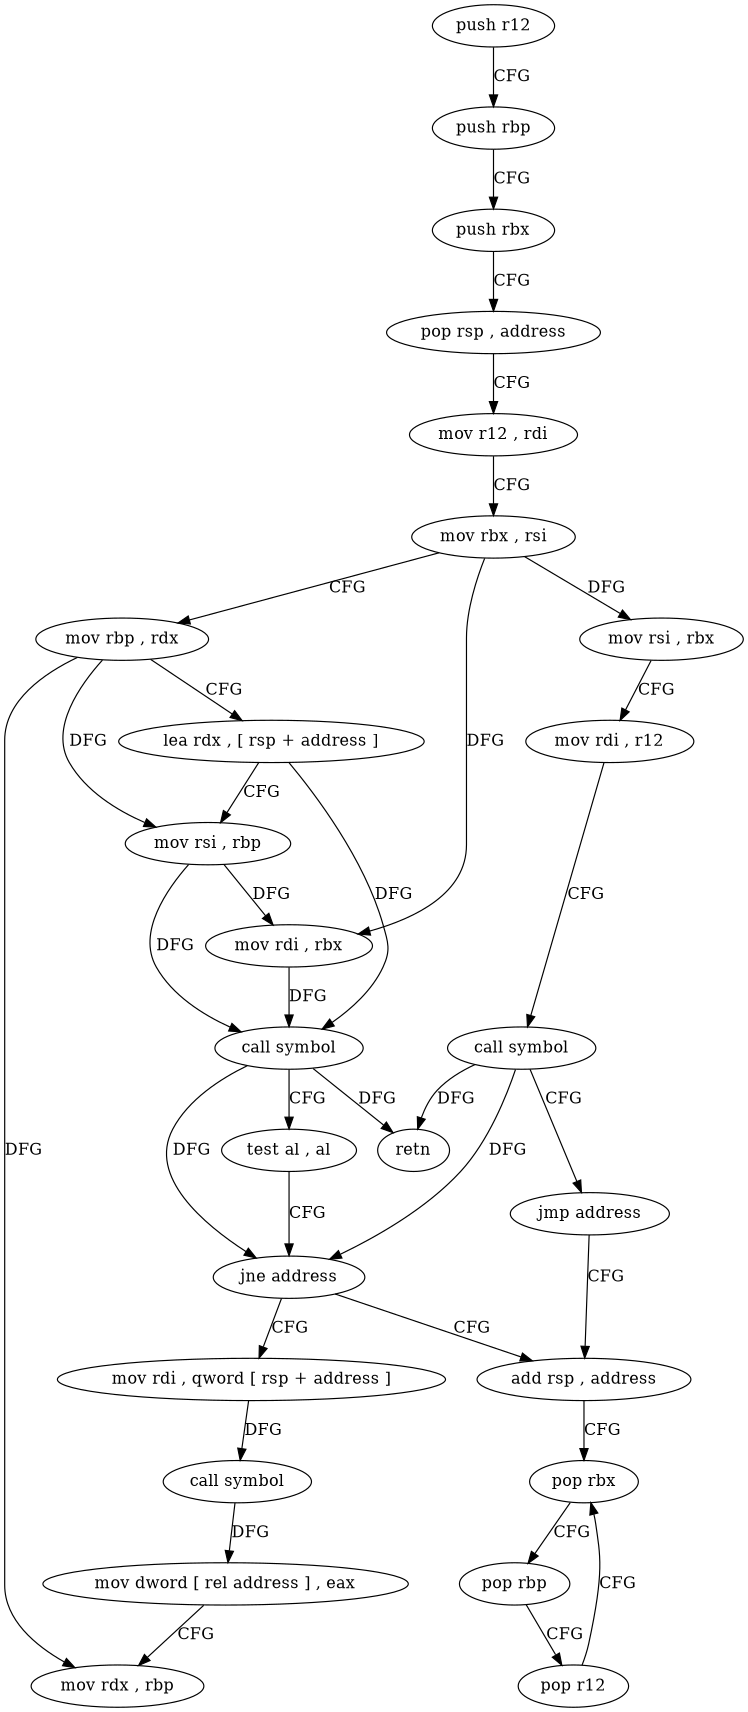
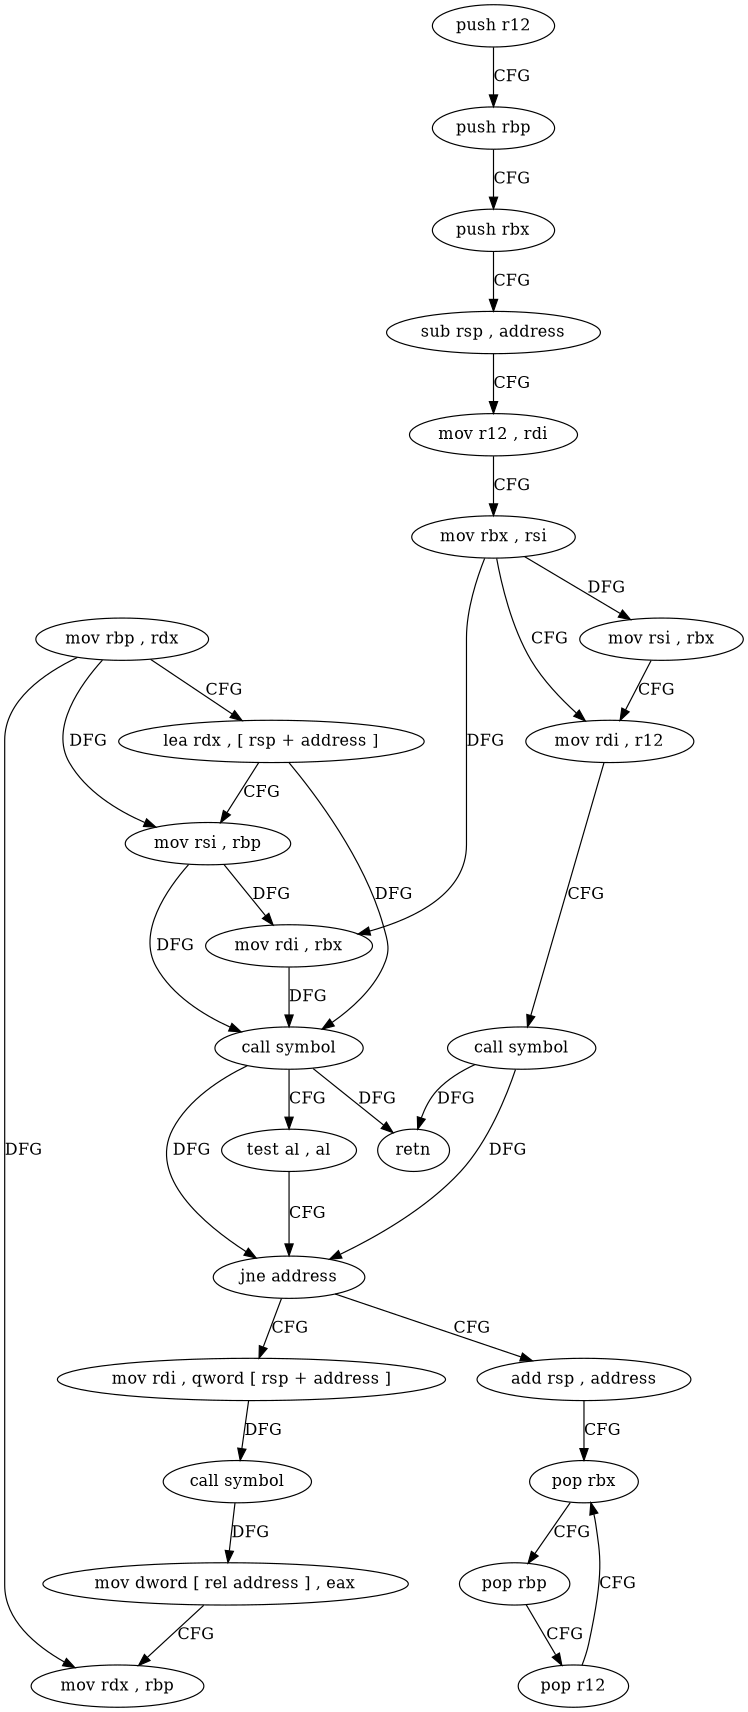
  digraph {
    n1 [label="push r12"]
    n2 [label="push rbp"]
    n3 [label="push rbx"]
-   n4 [label="pop rsp , address"]
+   n4 [label="sub rsp , address"]
    n5 [label="mov r12 , rdi"]
    n6 [label="mov rbx , rsi"]
    n7 [label="mov rbp , rdx"]
    n8 [label="mov rdi , rbx"]
    n9 [label="mov rsi , rbx"]
    n10 [label="lea rdx , [ rsp + address ]"]
    n11 [label="mov rsi , rbp"]
    n12 [label="mov rdx , rbp"]
    n13 [label="call symbol"]
    n14 [label="mov rdi , r12"]
    n15 [label="test al , al"]
    n16 [label="jne address"]
    n17 [label=retn]
    n18 [label="mov rdi , qword [ rsp + address ]"]
    n19 [label="add rsp , address"]
    n20 [label="call symbol"]
    n21 [label="pop rbx"]
    n22 [label="mov dword [ rel address ] , eax"]
    n23 [label="pop rbp"]
    n24 [label="call symbol"]
-   n25 [label="jmp address"]
    n26 [label="pop r12"]
    n1 -> n2 [label=CFG]
    n2 -> n3 [label=CFG]
    n3 -> n4 [label=CFG]
    n4 -> n5 [label=CFG]
    n5 -> n6 [label=CFG]
-   n6 -> n7 [label=CFG]
+   n6 -> n14 [label=CFG]
    n6 -> n8 [label=DFG]
    n6 -> n9 [label=DFG]
    n7 -> n10 [label=CFG]
    n7 -> n11 [label=DFG]
    n7 -> n12 [label=DFG]
    n8 -> n13 [label=DFG]
    n9 -> n14 [label=CFG]
    n10 -> n11 [label=CFG]
    n10 -> n13 [label=DFG]
    n11 -> n8 [label=DFG]
    n11 -> n13 [label=DFG]
    n13 -> n15 [label=CFG]
    n13 -> n16 [label=DFG]
    n13 -> n17 [label=DFG]
    n14 -> n24 [label=CFG]
    n15 -> n16 [label=CFG]
    n16 -> n18 [label=CFG]
    n16 -> n19 [label=CFG]
    n18 -> n20 [label=DFG]
    n19 -> n21 [label=CFG]
    n20 -> n22 [label=DFG]
    n21 -> n23 [label=CFG]
    n22 -> n12 [label=CFG]
    n23 -> n26 [label=CFG]
    n24 -> n16 [label=DFG]
    n24 -> n17 [label=DFG]
-   n24 -> n25 [label=CFG]
-   n25 -> n19 [label=CFG]
    n26 -> n21 [label=CFG]
  }
